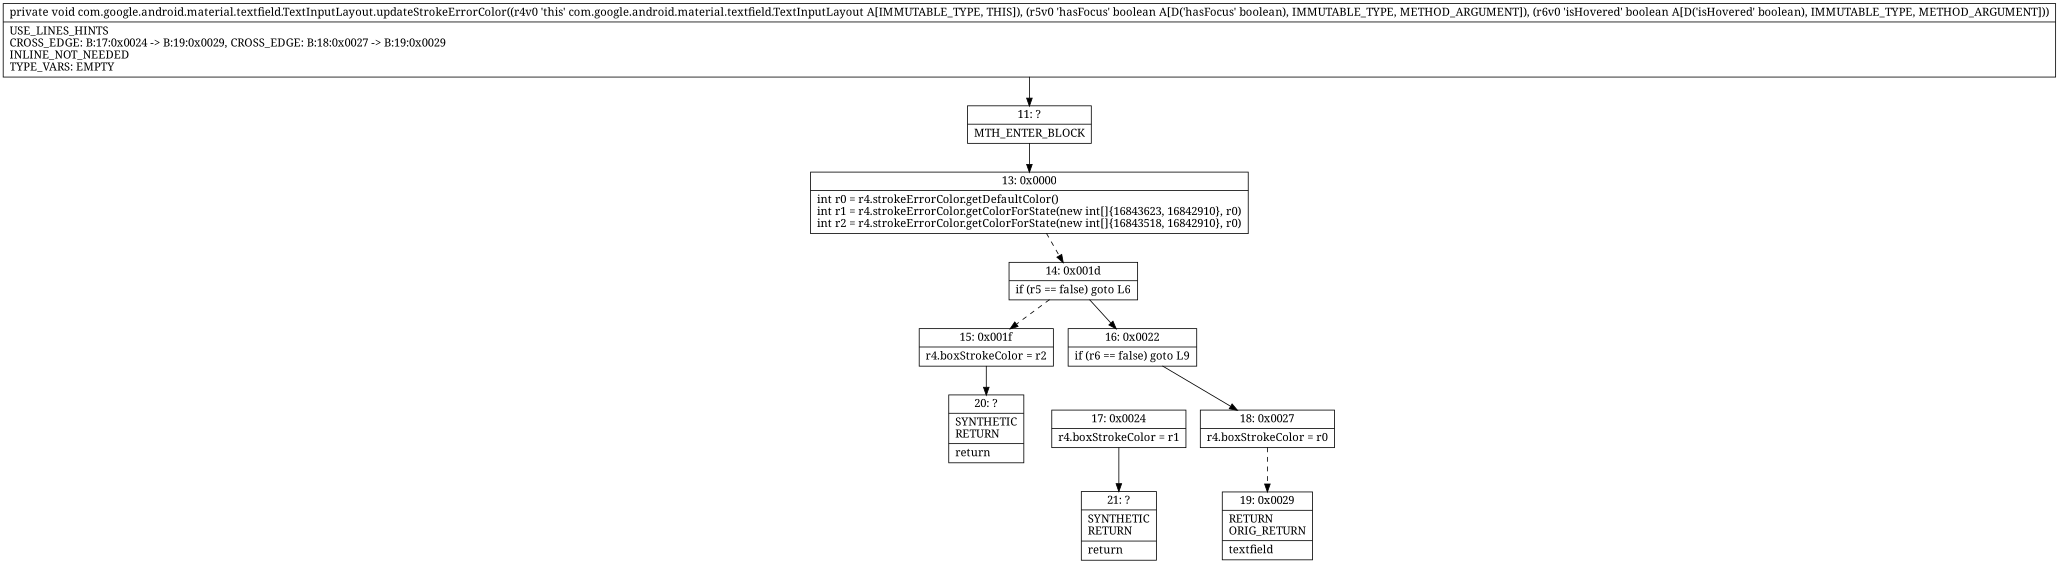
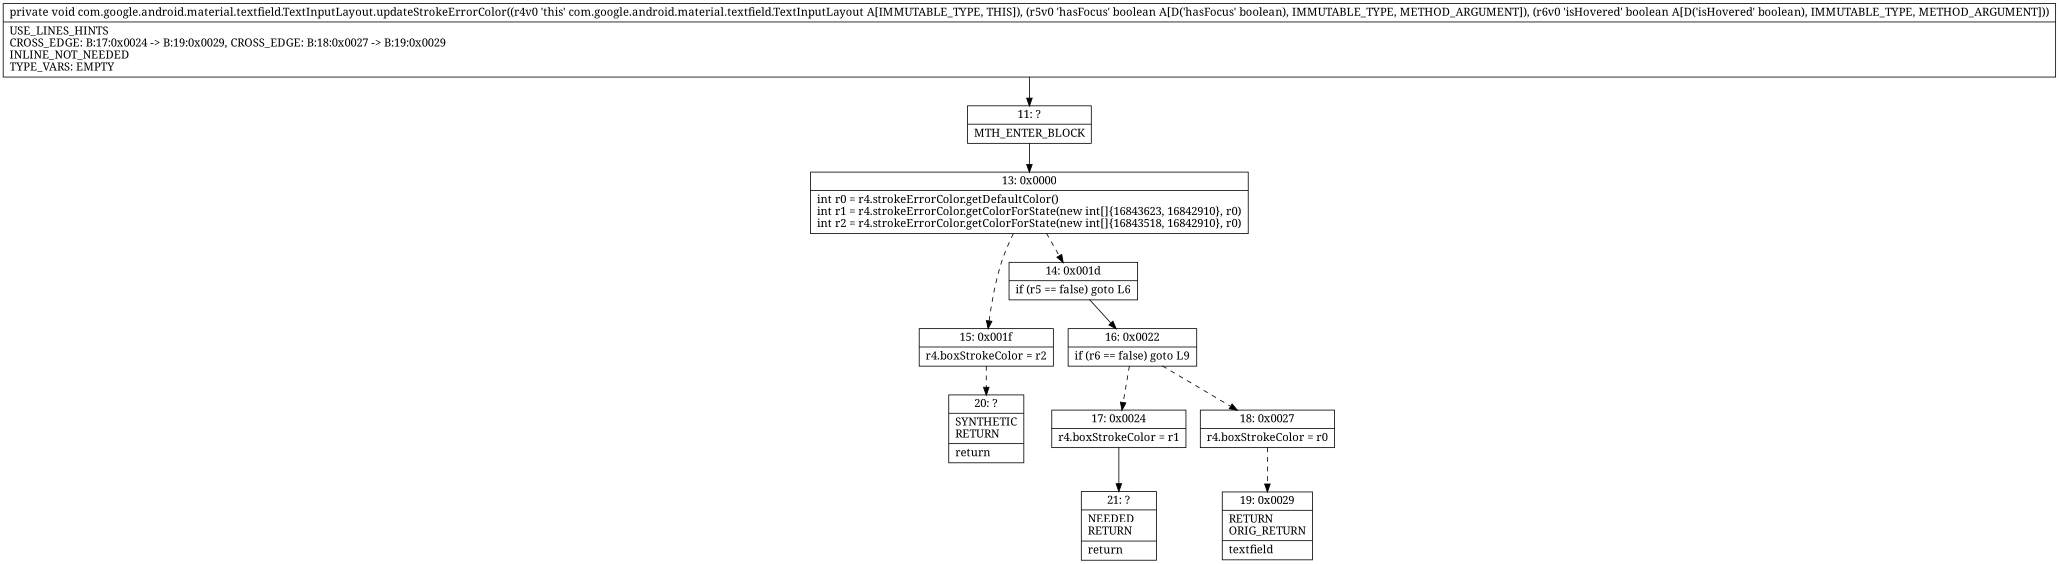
  digraph {
    fontname="Noto Serif"
    node [fontname="Noto Serif" shape=record]
    edge [fontname="Noto Serif"]
    n1 [label="{11\:\ ?|MTH_ENTER_BLOCK\l}"]
    n2 [label="{13\:\ 0x0000|int r0 = r4.strokeErrorColor.getDefaultColor()\lint r1 = r4.strokeErrorColor.getColorForState(new int[]\{16843623, 16842910\}, r0)\lint r2 = r4.strokeErrorColor.getColorForState(new int[]\{16843518, 16842910\}, r0)\l}"]
    n3 [label="{14\:\ 0x001d|if (r5 == false) goto L6\l}"]
    n4 [label="{15\:\ 0x001f|r4.boxStrokeColor = r2\l}"]
    n5 [label="{16\:\ 0x0022|if (r6 == false) goto L9\l}"]
    n6 [label="{20\:\ ?|SYNTHETIC\lRETURN\l|return\l}"]
    n7 [label="{17\:\ 0x0024|r4.boxStrokeColor = r1\l}"]
    n8 [label="{18\:\ 0x0027|r4.boxStrokeColor = r0\l}"]
-   n9 [label="{21\:\ ?|SYNTHETIC\lRETURN\l|return\l}"]
+   n9 [label="{21\:\ ?|NEEDED\lRETURN\l|return\l}"]
    n10 [label="{19\:\ 0x0029|RETURN\lORIG_RETURN\l|textfield\l}"]
    n11 [label="{private void com.google.android.material.textfield.TextInputLayout.updateStrokeErrorColor((r4v0 'this' com.google.android.material.textfield.TextInputLayout A[IMMUTABLE_TYPE, THIS]), (r5v0 'hasFocus' boolean A[D('hasFocus' boolean), IMMUTABLE_TYPE, METHOD_ARGUMENT]), (r6v0 'isHovered' boolean A[D('isHovered' boolean), IMMUTABLE_TYPE, METHOD_ARGUMENT]))  | USE_LINES_HINTS\lCROSS_EDGE: B:17:0x0024 \-\> B:19:0x0029, CROSS_EDGE: B:18:0x0027 \-\> B:19:0x0029\lINLINE_NOT_NEEDED\lTYPE_VARS: EMPTY\l}"]
    n1 -> n2
    n2 -> n3 [style=dashed]
-   n3 -> n4 [style=dashed]
+   n2 -> n4 [style=dashed]
    n3 -> n5
-   n4 -> n6
-   n5 -> n8
+   n4 -> n6 [style=dashed]
+   n5 -> n7 [style=dashed]
+   n5 -> n8 [style=dashed]
    n7 -> n9
    n8 -> n10 [style=dashed]
    n11 -> n1
  }
